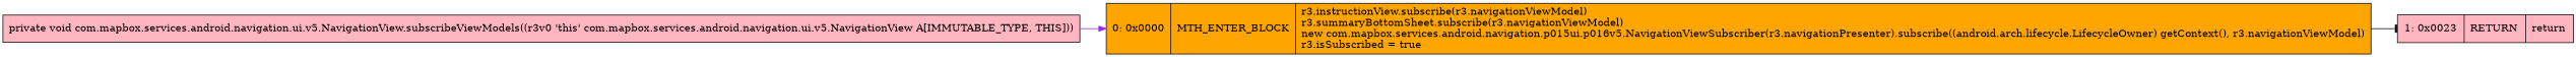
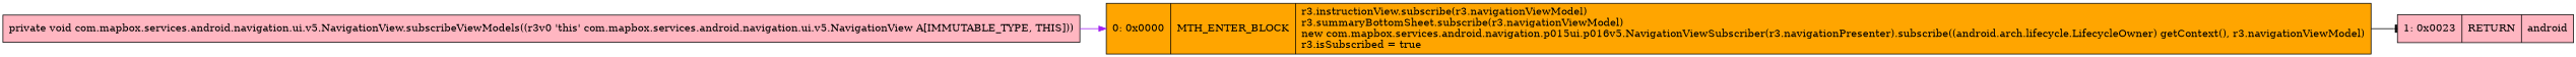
  digraph {
    rankdir=LR
    node [shape=record style=filled fillcolor=lightpink]
    n1 [label="{0\:\ 0x0000|MTH_ENTER_BLOCK\l|r3.instructionView.subscribe(r3.navigationViewModel)\lr3.summaryBottomSheet.subscribe(r3.navigationViewModel)\lnew com.mapbox.services.android.navigation.p015ui.p016v5.NavigationViewSubscriber(r3.navigationPresenter).subscribe((android.arch.lifecycle.LifecycleOwner) getContext(), r3.navigationViewModel)\lr3.isSubscribed = true\l}" fillcolor=orange]
-   n2 [label="{1\:\ 0x0023|RETURN\l|return\l}"]
+   n2 [label="{1\:\ 0x0023|RETURN\l|android\l}"]
    n3 [label="{private void com.mapbox.services.android.navigation.ui.v5.NavigationView.subscribeViewModels((r3v0 'this' com.mapbox.services.android.navigation.ui.v5.NavigationView A[IMMUTABLE_TYPE, THIS])) }"]
    n1 -> n2 [color=black arrowhead=tee]
    n3 -> n1 [color=purple arrowhead=normal]
  }
